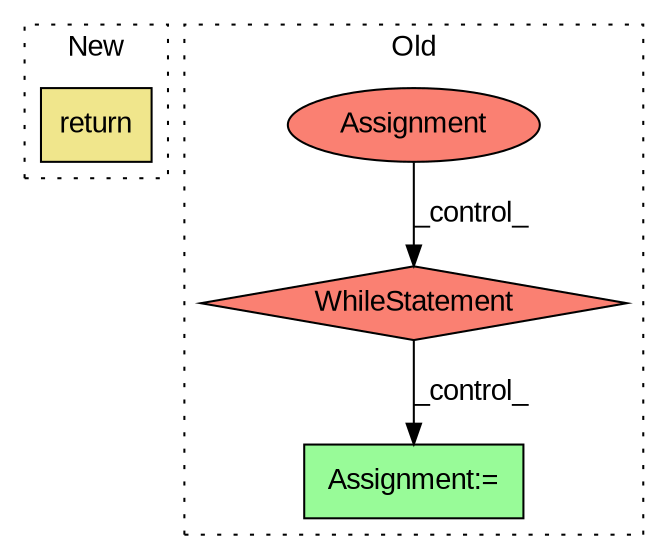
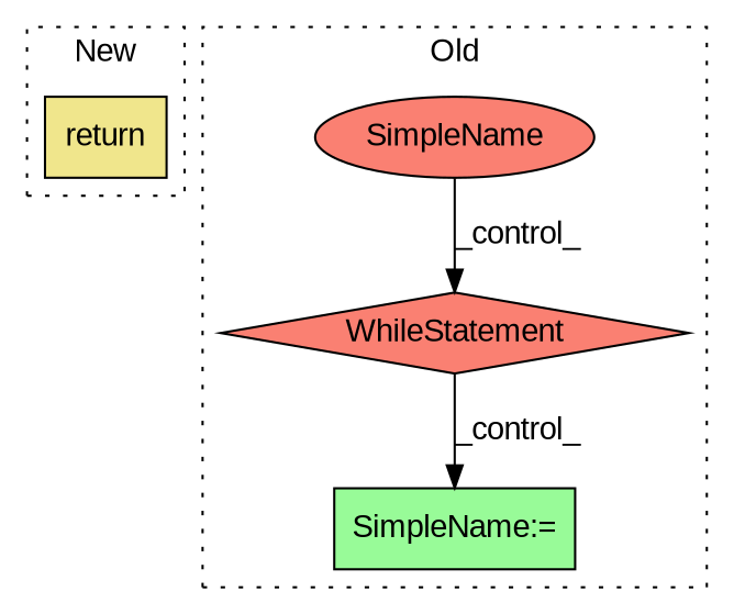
  digraph {
    fontname="Liberation Sans"
    node [shape=box style=filled fillcolor=salmon fontname="Liberation Sans"]
    edge [fontname="Liberation Sans"]
    n1 [a=41 l=7 label=return s=1287 fillcolor=khaki]
    n2 [a=61 l="7,2" label=WhileStatement s="1900,1915" shape=diamond]
-   n3 [a=7 l=2 label="Assignment:=" s=1960 fillcolor=palegreen]
-   n4 [a=42 label=Assignment shape=ellipse]
+   n3 [a=7 l=2 label="SimpleName:=" s=1960 fillcolor=palegreen]
+   n4 [a=42 label=SimpleName shape=ellipse]
    subgraph cluster_1 {
      label=New
      style=dotted
      n1
    }
    subgraph cluster_2 {
      label=Old
      style=dotted
      n2
      n3
      n4
    }
    n2 -> n3 [label=_control_]
    n4 -> n2 [label=_control_]
  }
